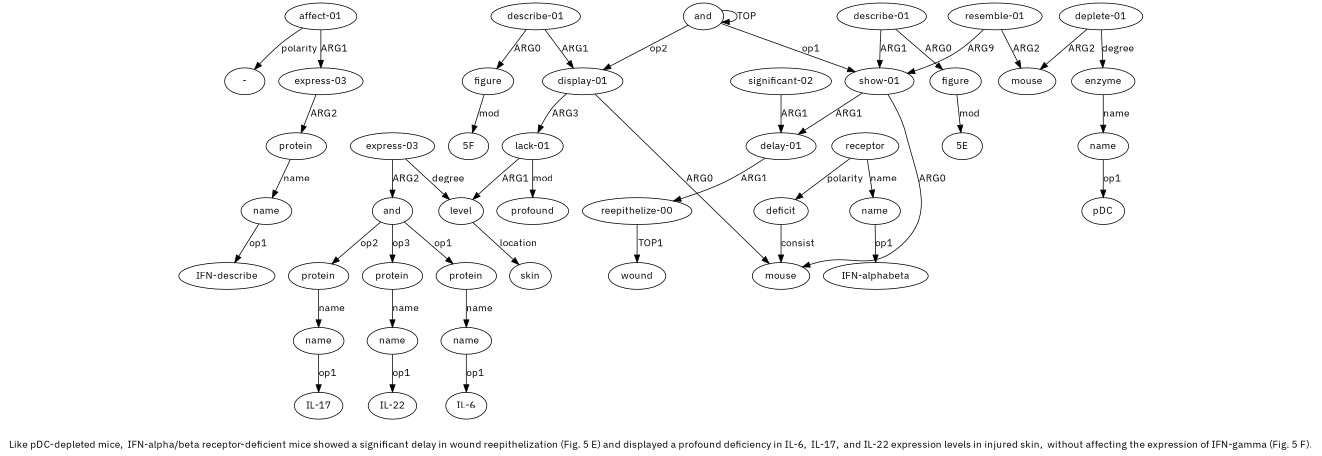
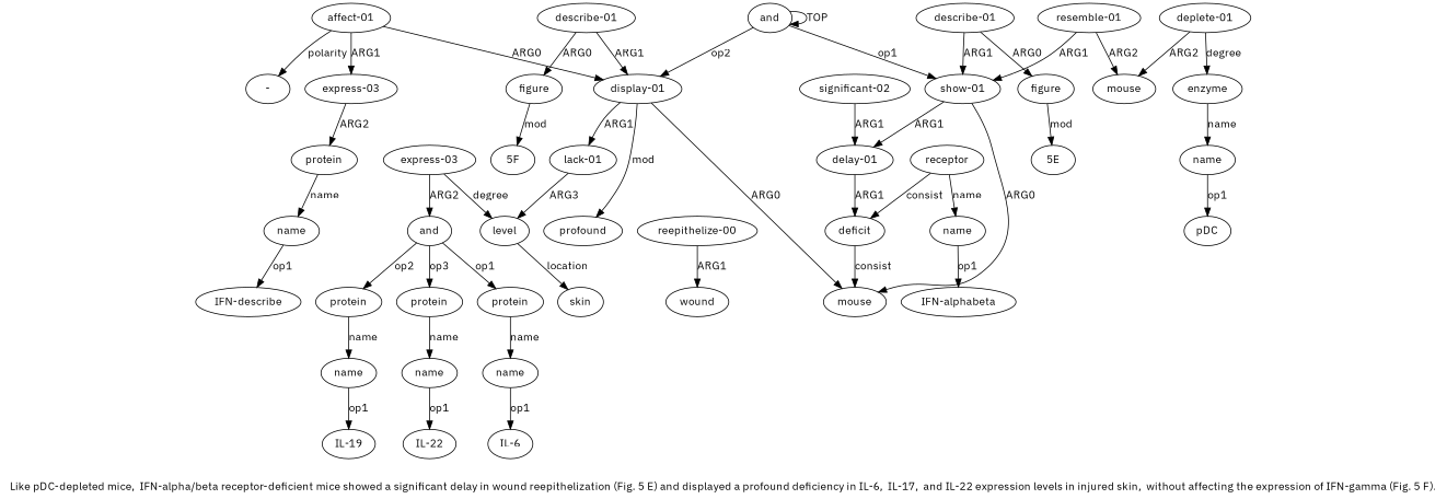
  digraph {
    fontname="IBM Plex Sans"
    label="Like pDC-depleted mice,  IFN-alpha/beta receptor-deficient mice showed a significant delay in wound reepithelization (Fig. 5 E) and displayed a profound deficiency in IL-6,  IL-17,  and IL-22 expression levels in injured skin,  without affecting the expression of IFN-gamma (Fig. 5 F)."
    node [color=black fontname="IBM Plex Sans" gold_ind=-1 gold_label=name test_ind=-1 test_label=name]
    edge [color=black fontname="IBM Plex Sans" gold_label=ARG1 test_label=ARG1]
    n1 [gold_ind=20 gold_label="express-03" label="express-03" test_ind=20 test_label="express-03"]
    n2 [gold_ind=21 gold_label=and label=and test_ind=21 test_label=and]
    n3 [gold_ind=19 gold_label=level label=level test_ind=19 test_label=level]
    n4 [gold_ind=22 gold_label=protein label=protein test_ind=22 test_label=protein]
    n5 [gold_ind=24 gold_label=protein label=protein test_ind=24 test_label=protein]
    n6 [gold_ind=26 gold_label=protein label=protein test_ind=26 test_label=protein]
    n7 [gold_ind=28 gold_label=skin label=skin test_ind=28 test_label=skin]
    n8 [gold_ind=23 label=name test_ind=23]
    n9 [gold_ind=25 label=name test_ind=25]
    n10 [gold_ind=27 label=name test_ind=27]
    n11 [gold_label="IL-6" label="IL-6" test_label="IL-6"]
-   n12 [gold_label="IL-17" label="IL-17" test_label="IL-17"]
+   n12 [gold_label="IL-17" label="IL-19" test_label="IL-17"]
    n13 [gold_label="IL-22" label="IL-22" test_label="IL-22"]
    n14 [gold_ind=31 gold_label="affect-01" label="affect-01" test_ind=31 test_label="affect-01"]
    n15 [gold_label="-" label="-" test_label="-"]
    n16 [gold_ind=32 gold_label="express-03" label="express-03" test_ind=32 test_label="express-03"]
    n17 [gold_ind=17 gold_label="display-01" label="display-01" test_ind=17 test_label="display-01"]
    n18 [gold_ind=33 gold_label=protein label=protein test_ind=33 test_label=protein]
    n19 [gold_ind=18 gold_label="lack-01" label="lack-01" test_ind=18 test_label="lack-01"]
    n20 [gold_ind=2 gold_label=mouse label=mouse test_ind=2 test_label=mouse]
    n21 [gold_ind=34 label=name test_ind=34]
    n22 [gold_ind=30 gold_label=profound label=profound test_ind=30 test_label=profound]
    n23 [gold_label="IFN-gamma" label="IFN-describe" test_label="IFN-gamma"]
    n24 [gold_ind=36 gold_label=figure label=figure test_ind=36 test_label=figure]
    n25 [gold_label="5F" label="5F" test_label="5F"]
    n26 [gold_ind=35 gold_label="describe-01" label="describe-01" test_ind=35 test_label="describe-01"]
    n27 [gold_label="IFN-alphabeta" label="IFN-alphabeta" test_label="IFN-alphabeta"]
    n28 [gold_label="5E" label="5E" test_label="5E"]
    n29 [gold_ind=15 gold_label="describe-01" label="describe-01" test_ind=15 test_label="describe-01"]
    n30 [gold_ind=16 gold_label=figure label=figure test_ind=16 test_label=figure]
    n31 [gold_ind=1 gold_label="show-01" label="show-01" test_ind=1 test_label="show-01"]
    n32 [gold_ind=6 gold_label="delay-01" label="delay-01" test_ind=6 test_label="delay-01"]
    n33 [gold_ind=7 gold_label="reepithelize-00" label="reepithelize-00" test_ind=7 test_label="reepithelize-00"]
    n34 [gold_ind=14 label=name test_ind=14]
    n35 [gold_label=pDC label=pDC test_label=pDC]
    n36 [gold_ind=11 gold_label=mouse label=mouse test_ind=11 test_label=mouse]
    n37 [gold_ind=10 gold_label="resemble-01" label="resemble-01" test_ind=10 test_label="resemble-01"]
    n38 [gold_ind=13 gold_label=enzyme label=enzyme test_ind=13 test_label=enzyme]
    n39 [gold_ind=12 gold_label="deplete-01" label="deplete-01" test_ind=12 test_label="deplete-01"]
    n40 [gold_ind=8 gold_label=wound label=wound test_ind=8 test_label=wound]
    n41 [gold_ind=0 gold_label=and label=and test_ind=0 test_label=and]
    n42 [gold_ind=3 gold_label=deficit label=deficit test_ind=3 test_label=deficit]
    n43 [gold_ind=5 label=name test_ind=5]
    n44 [gold_ind=4 gold_label=receptor label=receptor test_ind=4 test_label=receptor]
    n45 [gold_ind=9 gold_label="significant-02" label="significant-02" test_ind=9 test_label="significant-02"]
    n1 -> n2 [gold_label=ARG2 label=ARG2 test_label=ARG2]
    n1 -> n3 [gold_label=degree label=degree test_label=degree]
    n2 -> n4 [gold_label=op1 label=op1 test_label=op1]
    n2 -> n5 [gold_label=op2 label=op2 test_label=op2]
    n2 -> n6 [gold_label=op3 label=op3 test_label=op3]
    n3 -> n7 [gold_label=location label=location test_label=location]
    n4 -> n8 [gold_label=name label=name test_label=name]
    n5 -> n9 [gold_label=name label=name test_label=name]
    n6 -> n10 [gold_label=name label=name test_label=name]
    n8 -> n11 [gold_label=op1 label=op1 test_label=op1]
    n9 -> n12 [gold_label=op1 label=op1 test_label=op1]
    n10 -> n13 [gold_label=op1 label=op1 test_label=op1]
    n14 -> n15 [gold_label=polarity label=polarity test_label=polarity]
    n14 -> n16 [label=ARG1]
+   n14 -> n17 [gold_label=ARG0 label=ARG0 test_label=ARG0]
    n16 -> n18 [gold_label=ARG2 label=ARG2 test_label=ARG2]
-   n17 -> n19 [label=ARG3]
+   n17 -> n19 [label=ARG1]
    n17 -> n20 [gold_label=ARG0 label=ARG0 test_label=ARG0]
    n18 -> n21 [gold_label=name label=name test_label=name]
-   n19 -> n3 [label=ARG1]
-   n19 -> n22 [gold_label=mod label=mod test_label=mod]
+   n19 -> n3 [label=ARG3]
+   n17 -> n22 [gold_label=mod label=mod test_label=mod]
    n21 -> n23 [gold_label=op1 label=op1 test_label=op1]
    n24 -> n25 [gold_label=mod label=mod test_label=mod]
    n26 -> n17 [label=ARG1]
    n26 -> n24 [gold_label=ARG0 label=ARG0 test_label=ARG0]
    n29 -> n30 [gold_label=ARG0 label=ARG0 test_label=ARG0]
    n29 -> n31 [label=ARG1]
    n30 -> n28 [gold_label=mod label=mod test_label=mod]
    n31 -> n20 [gold_label=ARG0 label=ARG0 test_label=ARG0]
    n31 -> n32 [label=ARG1]
-   n32 -> n33 [label=ARG1]
-   n33 -> n40 [label=TOP1]
+   n32 -> n42 [label=ARG1]
+   n33 -> n40 [label=ARG1]
    n34 -> n35 [gold_label=op1 label=op1 test_label=op1]
-   n37 -> n31 [label=ARG9]
+   n37 -> n31 [label=ARG1]
    n37 -> n36 [gold_label=ARG2 label=ARG2 test_label=ARG2]
    n38 -> n34 [gold_label=name label=name test_label=name]
    n39 -> n36 [gold_label=ARG2 label=ARG2 test_label=ARG2]
    n39 -> n38 [label=degree]
    n41 -> n17 [gold_label=op2 label=op2 test_label=op2]
    n41 -> n31 [gold_label=op1 label=op1 test_label=op1]
    n41 -> n41 [gold_label=TOP label=TOP test_label=TOP]
    n42 -> n20 [gold_label=consist label=consist test_label=consist]
    n43 -> n27 [gold_label=op1 label=op1 test_label=op1]
-   n44 -> n42 [gold_label=consist label=polarity test_label=consist]
+   n44 -> n42 [gold_label=consist label=consist test_label=consist]
    n44 -> n43 [gold_label=name label=name test_label=name]
    n45 -> n32 [label=ARG1]
  }
